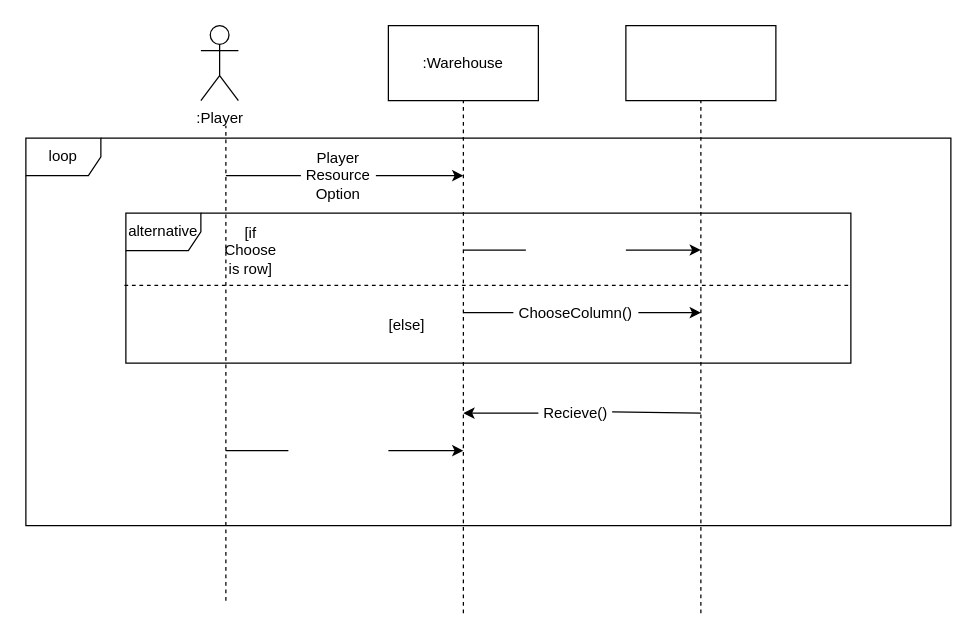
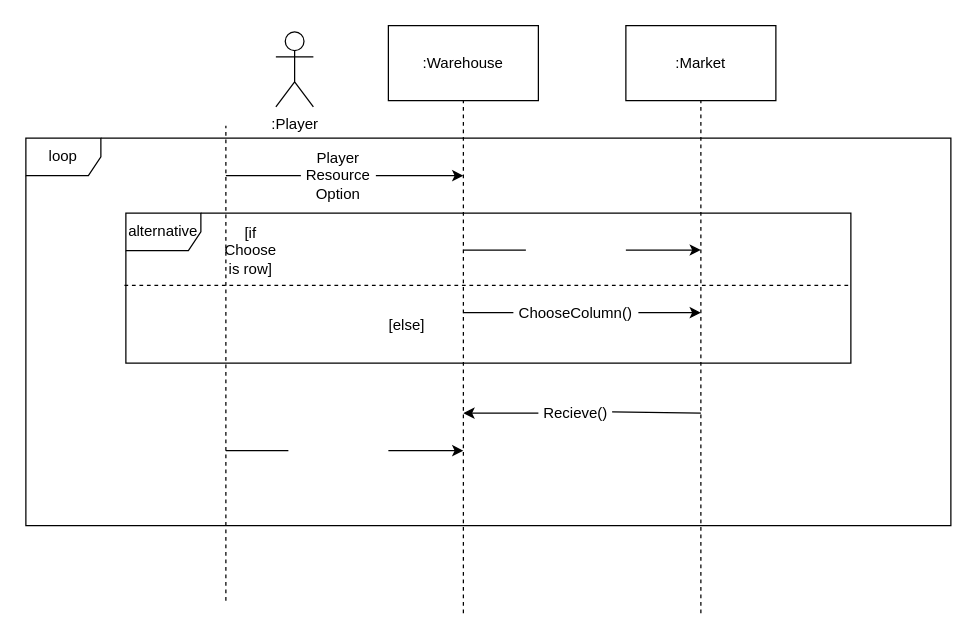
  <mxCell id="0" />
  <mxCell id="1" parent="0" />
  <mxCell id="2" value="loop" style="shape=umlFrame;whiteSpace=wrap;html=1;" vertex="1" parent="1"><mxGeometry x="20" y="110" width="740" height="310" as="geometry" /></mxCell>
  <mxCell id="3" value="alternative" style="shape=umlFrame;whiteSpace=wrap;html=1;" vertex="1" parent="1"><mxGeometry x="100" y="170" width="580" height="120" as="geometry" /></mxCell>
- <mxCell id="4" value=":Player" style="shape=umlActor;verticalLabelPosition=bottom;verticalAlign=top;html=1;outlineConnect=0;" vertex="1" parent="1"><mxGeometry x="160" y="20" width="30" height="60" as="geometry" /></mxCell>
+ <mxCell id="4" value=":Player" style="shape=umlActor;verticalLabelPosition=bottom;verticalAlign=top;html=1;outlineConnect=0;" vertex="1" parent="1"><mxGeometry x="220" y="25" width="30" height="60" as="geometry" /></mxCell>
  <mxCell id="5" value="" style="endArrow=none;dashed=1;html=1;" edge="1" parent="1"><mxGeometry width="50" height="50" relative="1" as="geometry"><mxPoint x="180" y="480" as="sourcePoint" /><mxPoint x="180" y="100" as="targetPoint" /></mxGeometry></mxCell>
  <mxCell id="6" value="" style="rounded=0;whiteSpace=wrap;html=1;" vertex="1" parent="1"><mxGeometry x="310" y="20" width="120" height="60" as="geometry" /></mxCell>
  <mxCell id="7" value="" style="endArrow=none;dashed=1;html=1;entryX=0.5;entryY=1;entryDx=0;entryDy=0;" edge="1" parent="1" target="6"><mxGeometry width="50" height="50" relative="1" as="geometry"><mxPoint x="370" y="490" as="sourcePoint" /><mxPoint x="395" y="100" as="targetPoint" /></mxGeometry></mxCell>
  <mxCell id="8" value="" style="rounded=0;whiteSpace=wrap;html=1;" vertex="1" parent="1"><mxGeometry x="500" y="20" width="120" height="60" as="geometry" /></mxCell>
  <mxCell id="9" value="" style="endArrow=none;dashed=1;html=1;entryX=0.5;entryY=1;entryDx=0;entryDy=0;" edge="1" parent="1" target="8"><mxGeometry width="50" height="50" relative="1" as="geometry"><mxPoint x="560" y="490" as="sourcePoint" /><mxPoint x="585" y="80" as="targetPoint" /></mxGeometry></mxCell>
  <mxCell id="10" value="" style="endArrow=classic;html=1;startArrow=none;" edge="1" parent="1"><mxGeometry width="50" height="50" relative="1" as="geometry"><mxPoint x="300" y="140" as="sourcePoint" /><mxPoint x="370" y="140" as="targetPoint" /></mxGeometry></mxCell>
  <mxCell id="11" value="Player Resource Option" style="text;html=1;strokeColor=none;fillColor=none;align=center;verticalAlign=middle;whiteSpace=wrap;rounded=0;" vertex="1" parent="1"><mxGeometry x="250" y="130" width="40" height="20" as="geometry" /></mxCell>
  <mxCell id="12" value="" style="endArrow=none;html=1;" edge="1" parent="1"><mxGeometry width="50" height="50" relative="1" as="geometry"><mxPoint x="180" y="140" as="sourcePoint" /><mxPoint x="240" y="140" as="targetPoint" /></mxGeometry></mxCell>
  <mxCell id="13" value="" style="endArrow=classic;html=1;startArrow=none;" edge="1" parent="1"><mxGeometry width="50" height="50" relative="1" as="geometry"><mxPoint x="500" y="199.5" as="sourcePoint" /><mxPoint x="560" y="199.5" as="targetPoint" /></mxGeometry></mxCell>
  <mxCell id="14" value=":Warehouse" style="text;html=1;strokeColor=none;fillColor=none;align=center;verticalAlign=middle;whiteSpace=wrap;rounded=0;" vertex="1" parent="1"><mxGeometry x="350" y="40" width="40" height="20" as="geometry" /></mxCell>
+ <mxCell id="15" value=":Market" style="text;html=1;strokeColor=none;fillColor=none;align=center;verticalAlign=middle;whiteSpace=wrap;rounded=0;" vertex="1" parent="1"><mxGeometry x="540" y="40" width="40" height="20" as="geometry" /></mxCell>
  <mxCell id="16" value="" style="endArrow=none;html=1;" edge="1" parent="1"><mxGeometry width="50" height="50" relative="1" as="geometry"><mxPoint x="370" y="199.5" as="sourcePoint" /><mxPoint x="420" y="199.5" as="targetPoint" /></mxGeometry></mxCell>
  <mxCell id="17" value="" style="endArrow=classic;html=1;startArrow=none;" edge="1" parent="1"><mxGeometry width="50" height="50" relative="1" as="geometry"><mxPoint x="510" y="249.6" as="sourcePoint" /><mxPoint x="560" y="249.6" as="targetPoint" /></mxGeometry></mxCell>
  <mxCell id="18" value="ChooseColumn()" style="text;html=1;strokeColor=none;fillColor=none;align=center;verticalAlign=middle;whiteSpace=wrap;rounded=0;" vertex="1" parent="1"><mxGeometry x="440" y="240" width="40" height="20" as="geometry" /></mxCell>
  <mxCell id="19" value="" style="endArrow=none;html=1;" edge="1" parent="1"><mxGeometry width="50" height="50" relative="1" as="geometry"><mxPoint x="370" y="249.6" as="sourcePoint" /><mxPoint x="410" y="249.6" as="targetPoint" /></mxGeometry></mxCell>
  <mxCell id="20" value="" style="endArrow=none;dashed=1;html=1;entryX=0.997;entryY=0.481;entryDx=0;entryDy=0;entryPerimeter=0;exitX=-0.002;exitY=0.481;exitDx=0;exitDy=0;exitPerimeter=0;" edge="1" parent="1" source="3" target="3"><mxGeometry width="50" height="50" relative="1" as="geometry"><mxPoint x="110" y="235" as="sourcePoint" /><mxPoint x="160" y="185" as="targetPoint" /></mxGeometry></mxCell>
  <mxCell id="21" value="[if Choose is row]" style="text;html=1;strokeColor=none;fillColor=none;align=center;verticalAlign=middle;whiteSpace=wrap;rounded=0;" vertex="1" parent="1"><mxGeometry x="180" y="190" width="40" height="20" as="geometry" /></mxCell>
  <mxCell id="22" value="[else]" style="text;html=1;strokeColor=none;fillColor=none;align=center;verticalAlign=middle;whiteSpace=wrap;rounded=0;" vertex="1" parent="1"><mxGeometry x="305" y="250" width="40" height="20" as="geometry" /></mxCell>
  <mxCell id="23" value="" style="endArrow=classic;html=1;startArrow=none;" edge="1" parent="1"><mxGeometry width="50" height="50" relative="1" as="geometry"><mxPoint x="430" y="330" as="sourcePoint" /><mxPoint x="370" y="330" as="targetPoint" /></mxGeometry></mxCell>
  <mxCell id="24" value="Recieve()" style="text;html=1;strokeColor=none;fillColor=none;align=center;verticalAlign=middle;whiteSpace=wrap;rounded=0;" vertex="1" parent="1"><mxGeometry x="440" y="320" width="40" height="20" as="geometry" /></mxCell>
  <mxCell id="25" value="" style="endArrow=none;html=1;entryX=1.225;entryY=0.45;entryDx=0;entryDy=0;entryPerimeter=0;" edge="1" parent="1" target="24"><mxGeometry width="50" height="50" relative="1" as="geometry"><mxPoint x="560" y="330" as="sourcePoint" /><mxPoint x="500" y="330" as="targetPoint" /></mxGeometry></mxCell>
  <mxCell id="26" value="" style="endArrow=classic;html=1;startArrow=none;" edge="1" parent="1"><mxGeometry width="50" height="50" relative="1" as="geometry"><mxPoint x="310" y="360" as="sourcePoint" /><mxPoint x="370" y="360" as="targetPoint" /></mxGeometry></mxCell>
  <mxCell id="27" value="" style="endArrow=none;html=1;" edge="1" parent="1"><mxGeometry width="50" height="50" relative="1" as="geometry"><mxPoint x="180" y="360" as="sourcePoint" /><mxPoint x="230" y="360" as="targetPoint" /></mxGeometry></mxCell>
